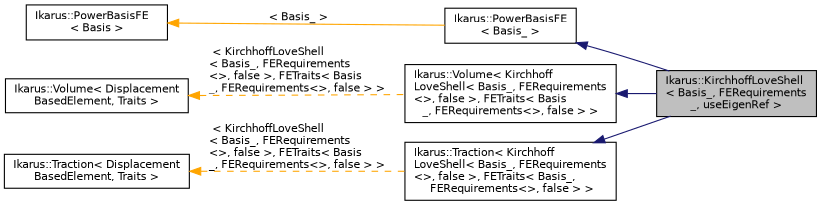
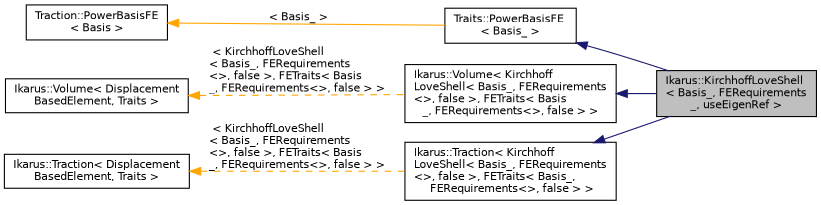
  digraph {
    rankdir=LR
    node [color=black fillcolor=white fontname=Helvetica fontsize=10 shape=record style=filled]
    edge [color=midnightblue dir=back fontname=Helvetica fontsize=10 labelfontname=Helvetica labelfontsize=10 style=solid]
    n1 [fillcolor=grey75 fontcolor=black height=0.2 label="Ikarus::KirchhoffLoveShell\l\< Basis_, FERequirements\l_, useEigenRef \>" width=0.4]
-   n2 [height=0.2 label="Ikarus::PowerBasisFE\l\< Basis_ \>" width=0.4]
-   n3 [height=0.2 label="Ikarus::PowerBasisFE\l\< Basis \>" width=0.4]
+   n2 [height=0.2 label="Traits::PowerBasisFE\l\< Basis_ \>" width=0.4]
+   n3 [height=0.2 label="Traction::PowerBasisFE\l\< Basis \>" width=0.4]
    n4 [height=0.2 label="Ikarus::Volume\< Kirchhoff\lLoveShell\< Basis_, FERequirements\l\<\>, false \>, FETraits\< Basis\l_, FERequirements\<\>, false \> \>" width=0.4]
    n5 [height=0.2 label="Ikarus::Volume\< Displacement\lBasedElement, Traits \>" width=0.4]
    n6 [height=0.2 label="Ikarus::Traction\< Kirchhoff\lLoveShell\< Basis_, FERequirements\l\<\>, false \>, FETraits\< Basis_,\l FERequirements\<\>, false \> \>" width=0.4]
    n7 [height=0.2 label="Ikarus::Traction\< Displacement\lBasedElement, Traits \>" width=0.4]
    n2 -> n1
    n3 -> n2 [color=orange label=" \< Basis_ \>"]
    n4 -> n1
    n5 -> n4 [color=orange label=" \< KirchhoffLoveShell\l\< Basis_, FERequirements\l\<\>, false \>, FETraits\< Basis\l_, FERequirements\<\>, false \> \>" style=dashed]
    n6 -> n1
    n7 -> n6 [color=orange label=" \< KirchhoffLoveShell\l\< Basis_, FERequirements\l\<\>, false \>, FETraits\< Basis\l_, FERequirements\<\>, false \> \>" style=dashed]
  }
